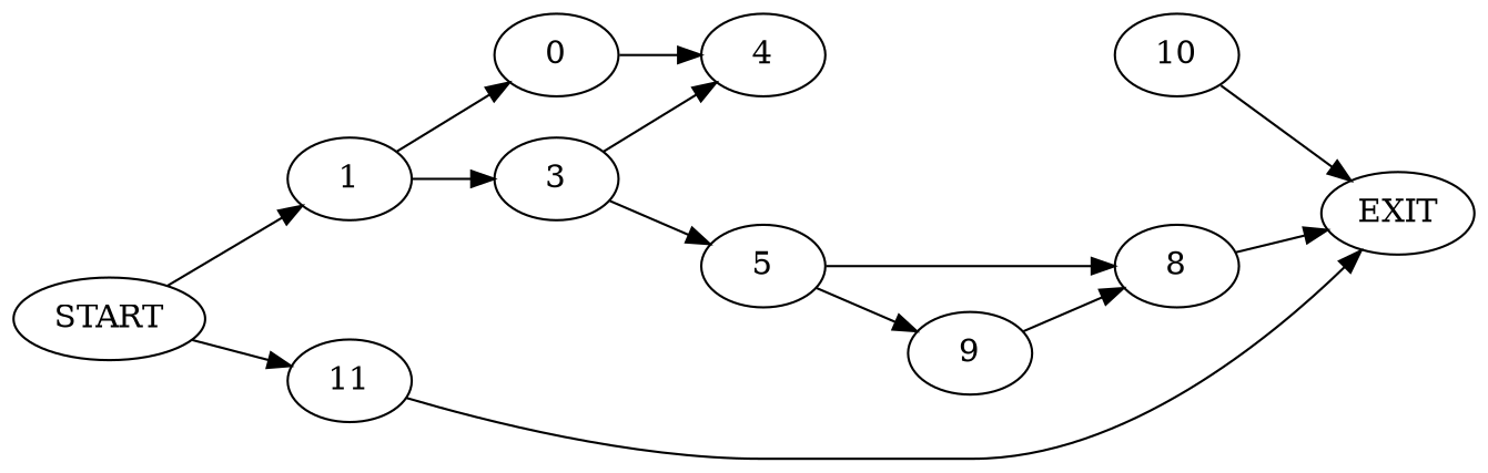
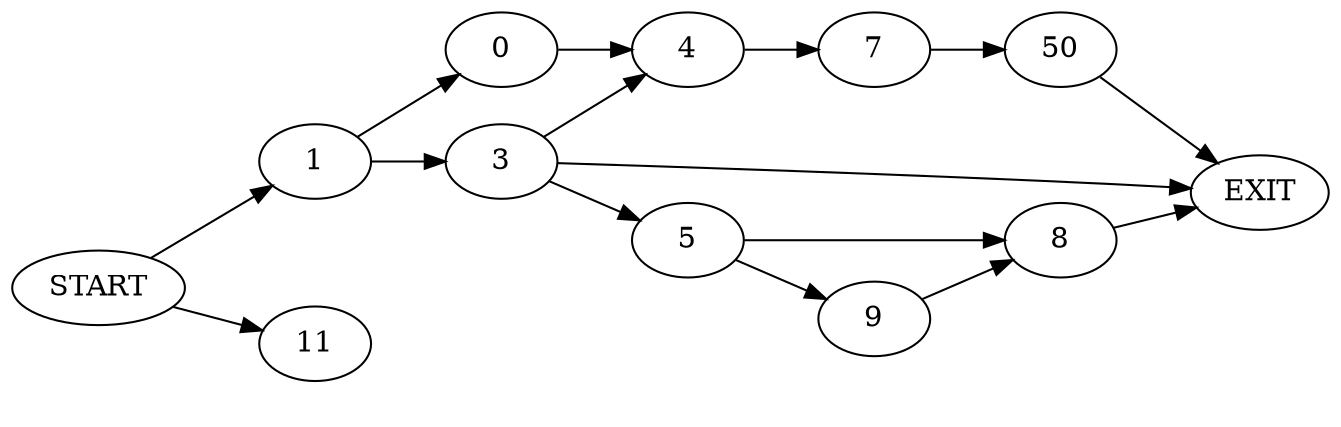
  digraph {
    rankdir=LR
    n1 [label=START]
    1
    11
    n4 [label=0]
    3
    n6 [label=EXIT]
    4
    5
+   7
    8
    9
-   10
+   10 [label=50]
    n1 -> 1
    n1 -> 11
    1 -> n4
    1 -> 3
-   11 -> n6
+   3 -> n6
    n4 -> 4
    3 -> 4
    3 -> 5
+   4 -> 7
    5 -> 8
    5 -> 9
+   7 -> 10
    8 -> n6
    9 -> 8
    10 -> n6
  }
